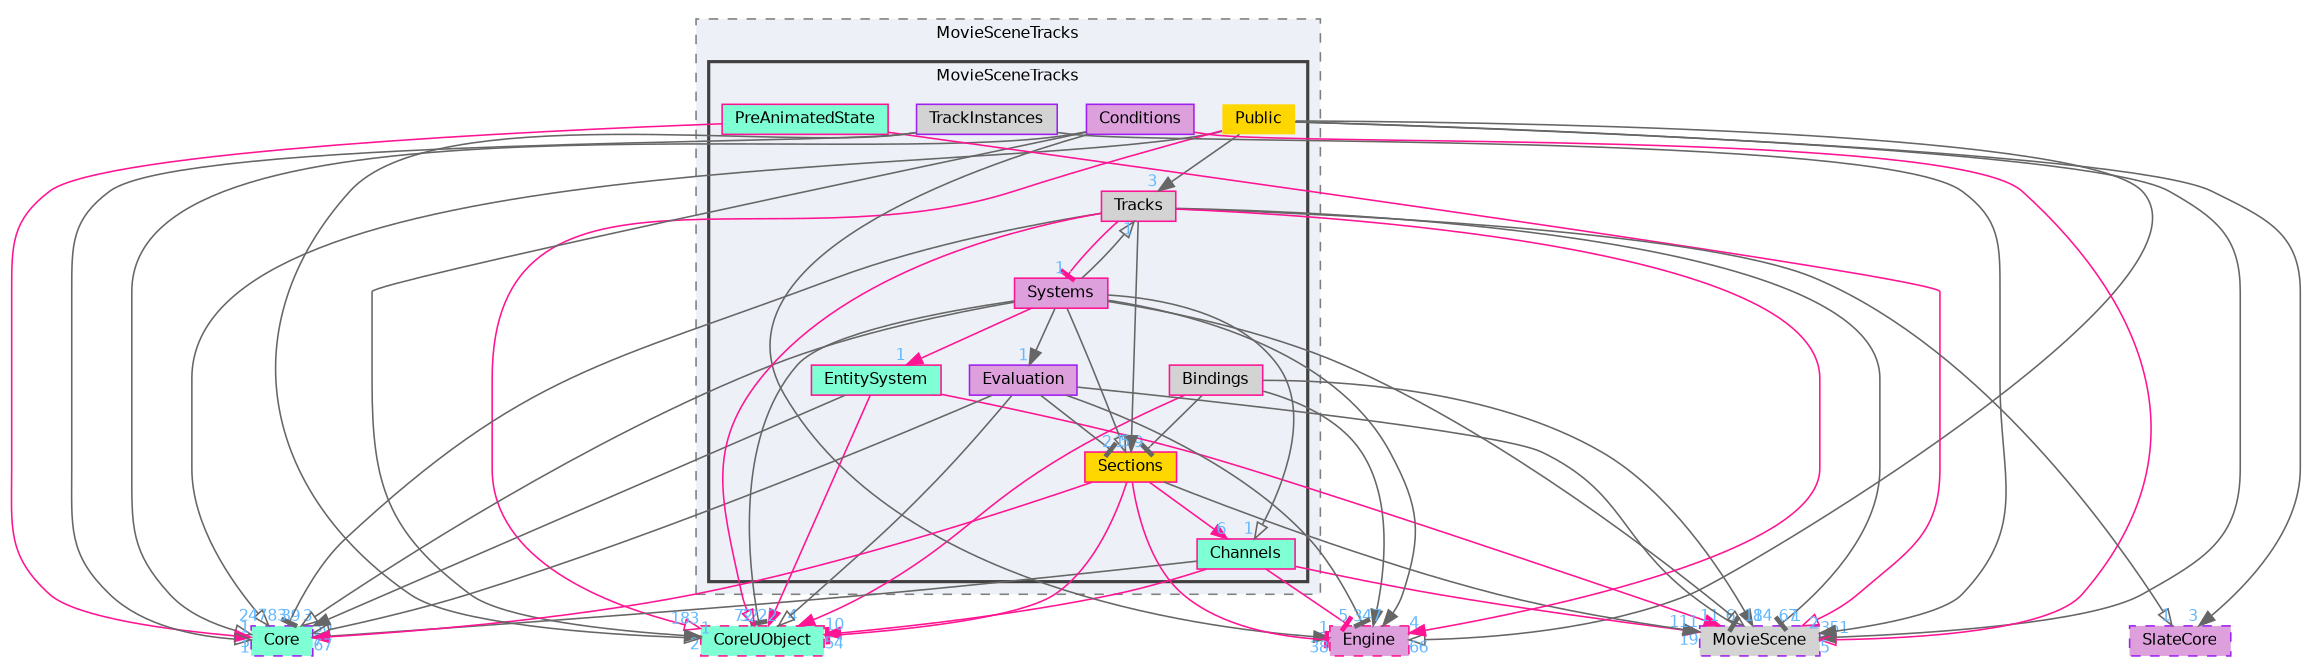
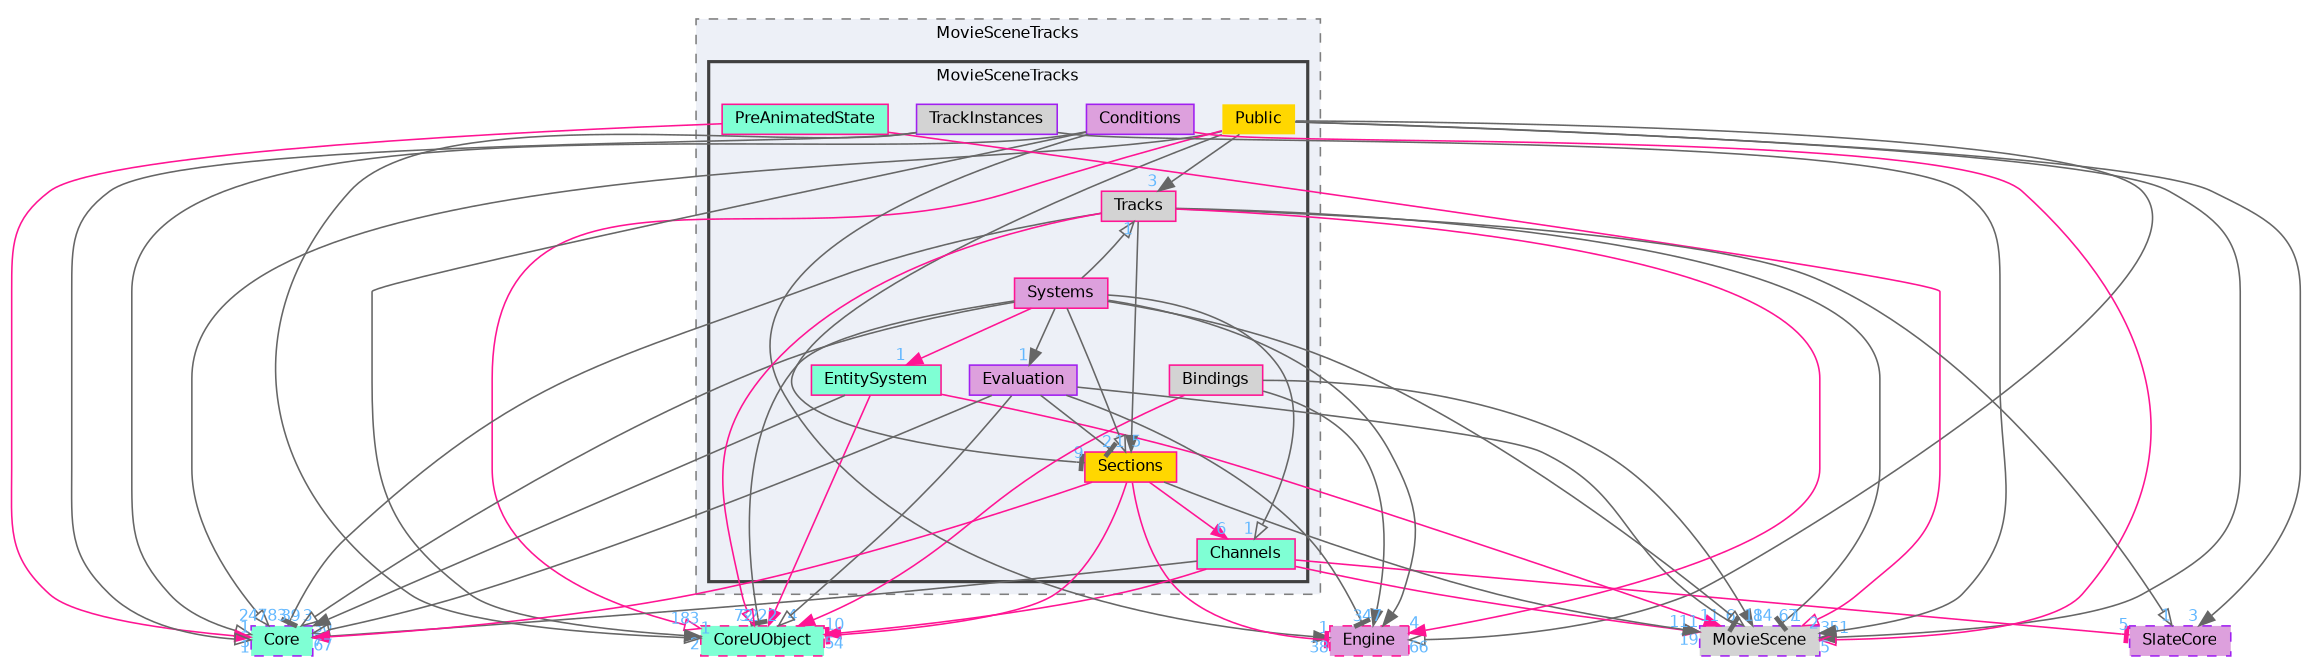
  digraph {
    compound=true
    node [fontname=Helvetica fontsize=10 shape=box style=filled fillcolor=aquamarine color=deeppink]
    edge [color=gray40 fontcolor=steelblue1 fontname=Helvetica fontsize=10 headlabel=1 labeldistance=1.5 labelfontname=Helvetica labelfontsize=10 arrowhead=normal]
    n1 [height=0.2 label=Public shape=plaintext width=0.4 fillcolor=gold color=purple]
    n2 [fillcolor=lightgrey height=0.2 label=Bindings width=0.4]
    n3 [height=0.2 label=Channels width=0.4]
    n4 [color=purple fillcolor=plum height=0.2 label=Conditions width=0.4]
    n5 [height=0.2 label=EntitySystem width=0.4]
    n6 [color=purple fillcolor=plum height=0.2 label=Evaluation width=0.4]
    n7 [height=0.2 label=PreAnimatedState width=0.4]
    n8 [fillcolor=gold height=0.2 label=Sections width=0.4]
    n9 [fillcolor=plum height=0.2 label=Systems width=0.4]
    n10 [color=purple fillcolor=lightgrey height=0.2 label=TrackInstances width=0.4]
    n11 [fillcolor=lightgrey height=0.2 label=Tracks width=0.4]
    n12 [color=purple height=0.2 label=Core style="filled,dashed" width=0.4]
    n13 [height=0.2 label=CoreUObject style="filled,dashed" width=0.4]
    n14 [color=purple fillcolor=lightgrey height=0.2 label=MovieScene style="filled,dashed" width=0.4]
    n15 [color=purple fillcolor=plum height=0.2 label=SlateCore style="filled,dashed" width=0.4]
    n16 [fillcolor=plum height=0.2 label=Engine style="filled,dashed" width=0.4]
    subgraph cluster_1 {
      bgcolor="#edf0f7"
      fontname=Helvetica
      fontsize=10
      label=MovieSceneTracks
      pencolor=grey50
      style="filled,dashed"
      subgraph cluster_2 {
        bgcolor="#edf0f7"
        fontname=Helvetica
        fontsize=10
        pencolor=grey25
        style="filled,bold"
        n1
        n2
        n3
        n4
        n5
        n6
        n7
        n8
        n9
        n10
        n11
      }
    }
-   n2 -> n8 [headlabel=9 arrowhead=tee]
+   n1 -> n8 [headlabel=9 arrowhead=tee]
    n1 -> n11 [headlabel=3]
    n1 -> n12 [headlabel=247 arrowhead=onormal]
    n1 -> n13 [color=deeppink headlabel=183 arrowhead=onormal]
    n1 -> n14 [headlabel=351]
    n1 -> n15 [headlabel=3]
    n1 -> n16 [headlabel=66 arrowhead=onormal]
    n2 -> n13 [color=deeppink headlabel=4]
    n2 -> n14 [headlabel=8]
    n2 -> n16 [headlabel=4]
    n3 -> n12 [headlabel=30 arrowhead=onormal]
    n3 -> n13 [color=deeppink headlabel=10]
    n3 -> n14 [color=deeppink headlabel=19 arrowhead=onormal]
-   n3 -> n16 [color=deeppink headlabel=5 arrowhead=tee]
+   n3 -> n15 [color=deeppink headlabel=5 arrowhead=tee]
    n4 -> n12 [headlabel=3 arrowhead=onormal]
    n4 -> n13 [headlabel=2]
    n4 -> n14 [color=deeppink headlabel=5 arrowhead=onormal]
    n4 -> n16
    n5 -> n12 [headlabel=3]
    n5 -> n13 [color=deeppink headlabel=2]
    n5 -> n14 [color=deeppink headlabel=11]
    n6 -> n8 [headlabel=2 arrowhead=tee]
    n6 -> n12 [headlabel=7 arrowhead=onormal]
    n6 -> n13 [headlabel=2 arrowhead=onormal]
    n6 -> n14 [headlabel=6 arrowhead=tee]
    n6 -> n16 [headlabel=3 arrowhead=tee]
    n7 -> n12 [color=deeppink]
    n7 -> n14 [color=deeppink arrowhead=onormal]
    n8 -> n3 [color=deeppink headlabel=6]
    n8 -> n12 [color=deeppink headlabel=67]
    n8 -> n13 [color=deeppink headlabel=54 arrowhead=tee]
    n8 -> n14 [headlabel=111]
    n8 -> n16 [color=deeppink headlabel=38 arrowhead=tee]
    n9 -> n3 [arrowhead=onormal]
    n9 -> n5 [color=deeppink]
    n9 -> n6
    n9 -> n8 [arrowhead=onormal]
    n9 -> n11 [arrowhead=onormal]
    n9 -> n12 [headlabel=39 arrowhead=onormal]
    n9 -> n13 [headlabel=32 arrowhead=tee]
    n9 -> n14 [headlabel=114 arrowhead=onormal]
    n9 -> n16 [headlabel=7]
    n10 -> n12 [arrowhead=onormal]
    n10 -> n13 [arrowhead=onormal]
    n10 -> n14 [headlabel=2]
    n11 -> n8 [headlabel=5]
-   n11 -> n9 [color=deeppink arrowhead=tee]
    n11 -> n12 [headlabel=83 arrowhead=tee]
    n11 -> n13 [color=deeppink headlabel=72 arrowhead=onormal]
    n11 -> n14 [headlabel=67 arrowhead=tee]
    n11 -> n15 [arrowhead=onormal]
    n11 -> n16 [color=deeppink headlabel=4]
  }
